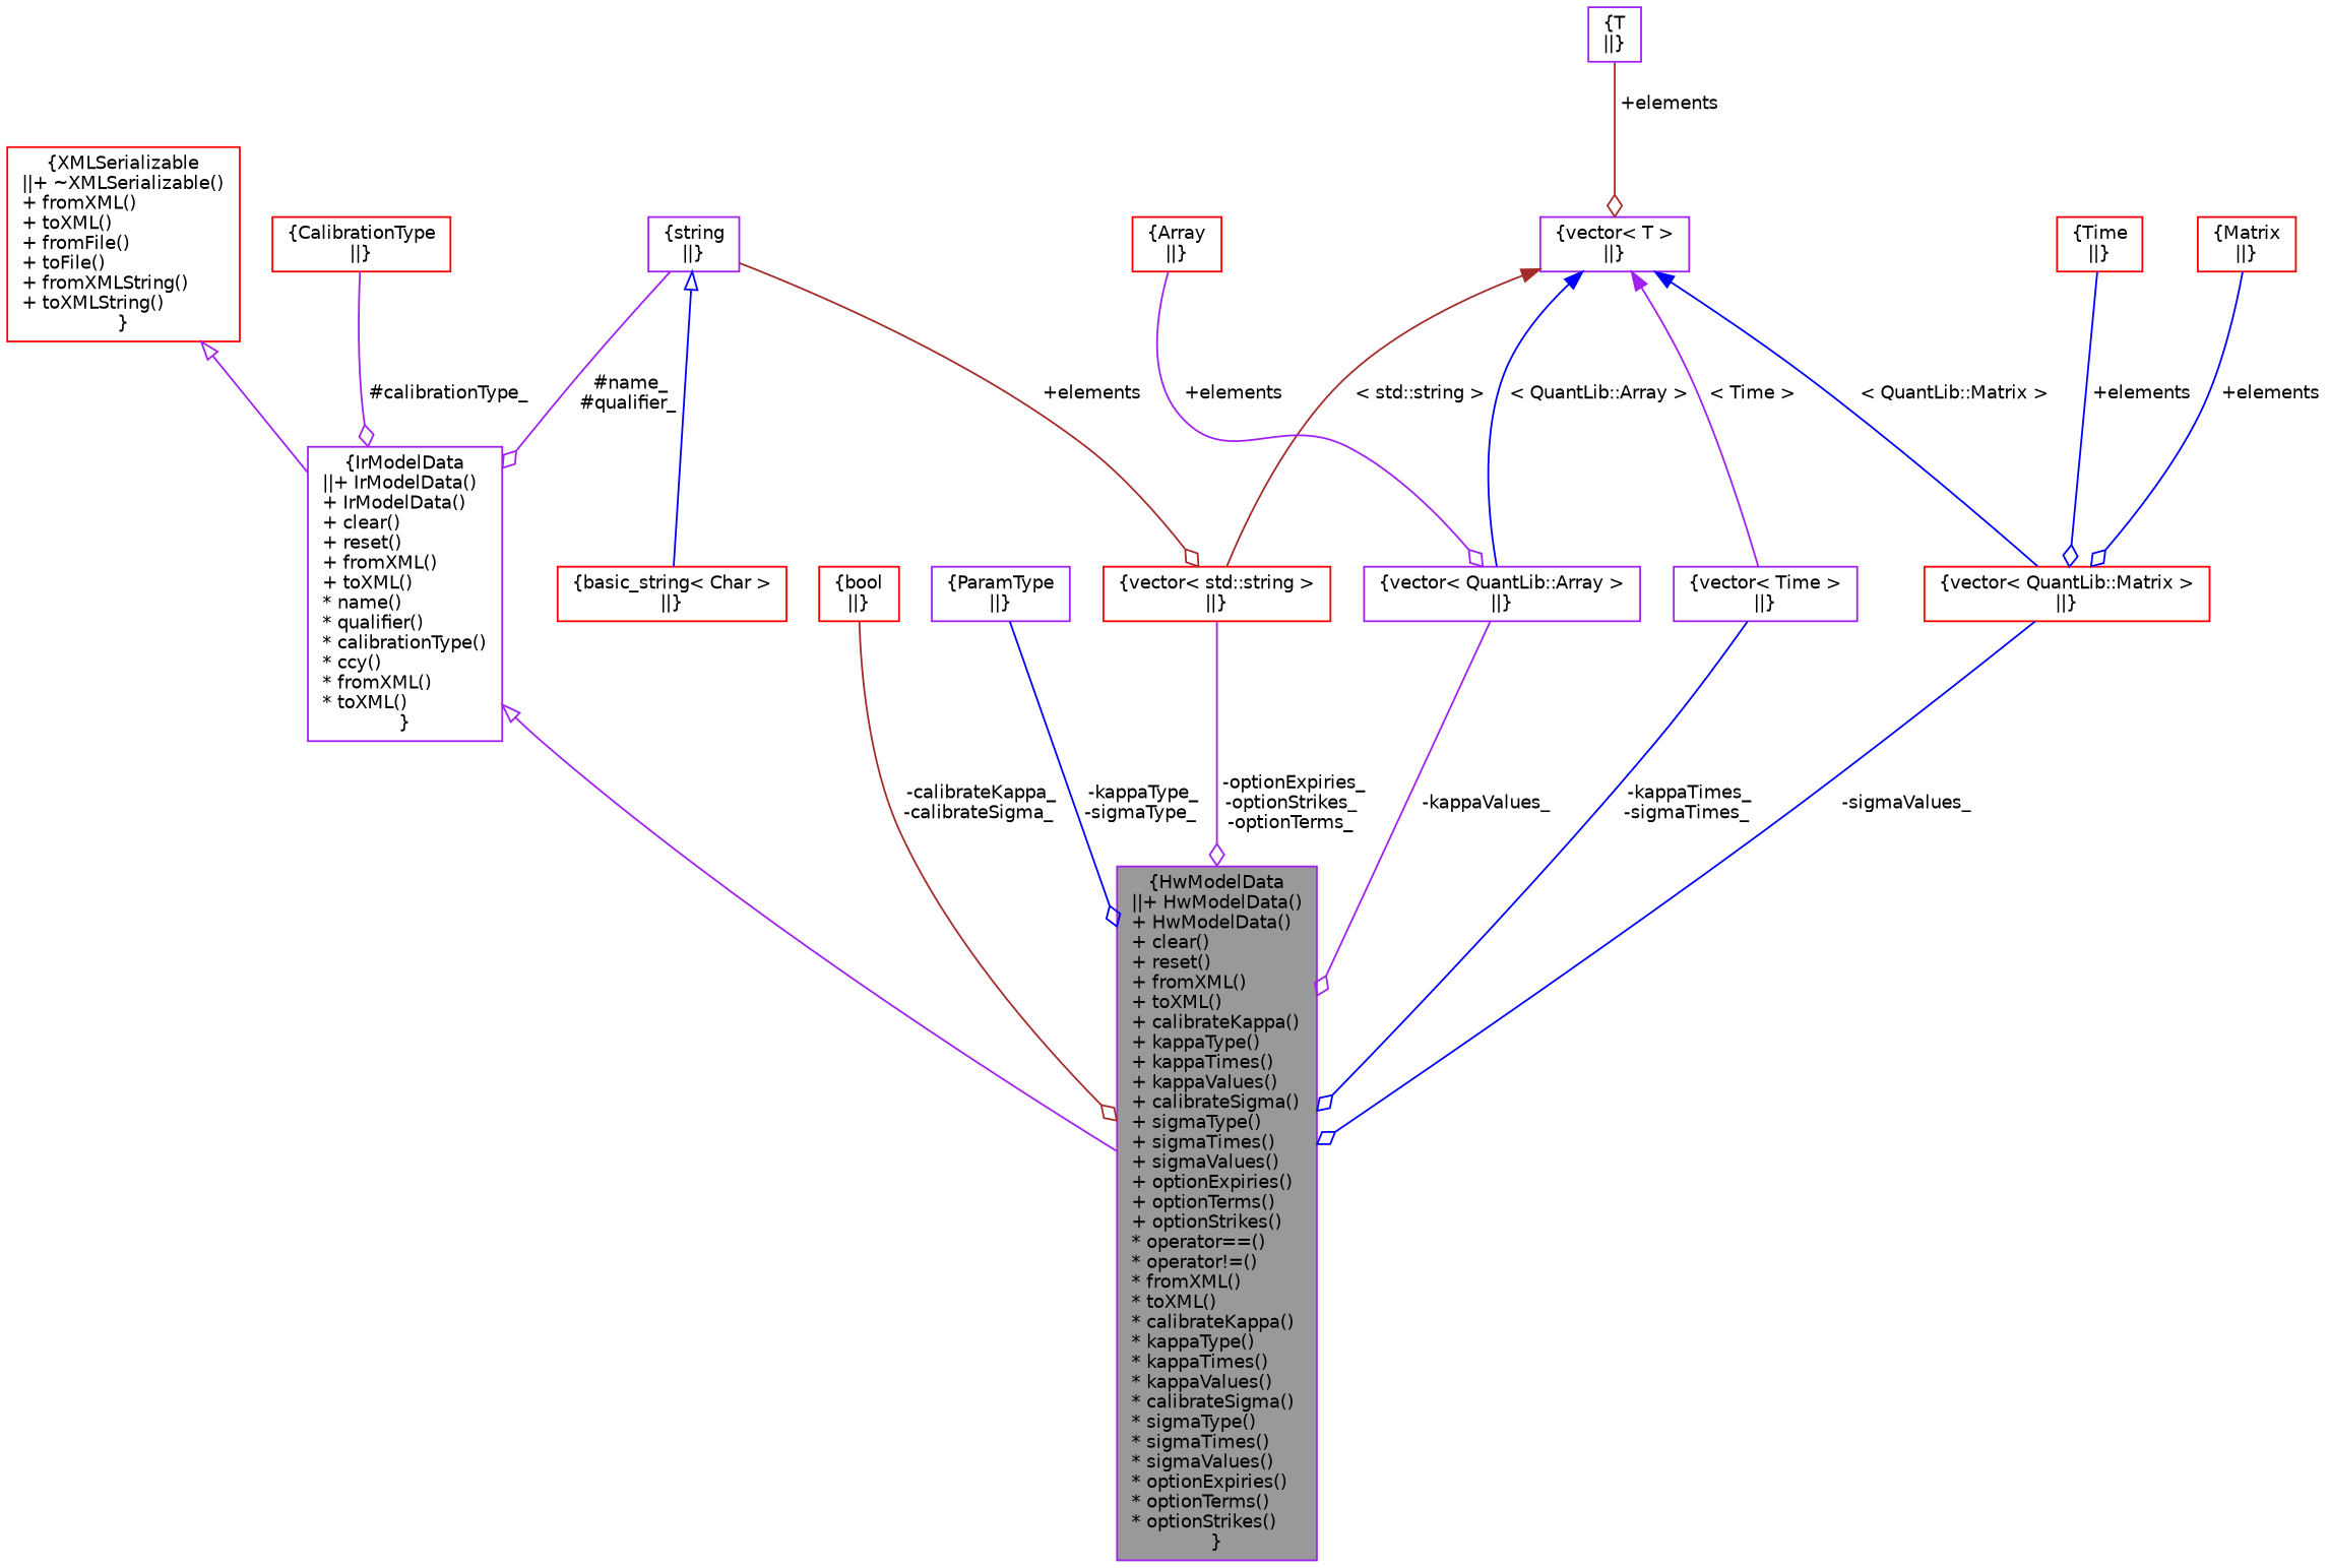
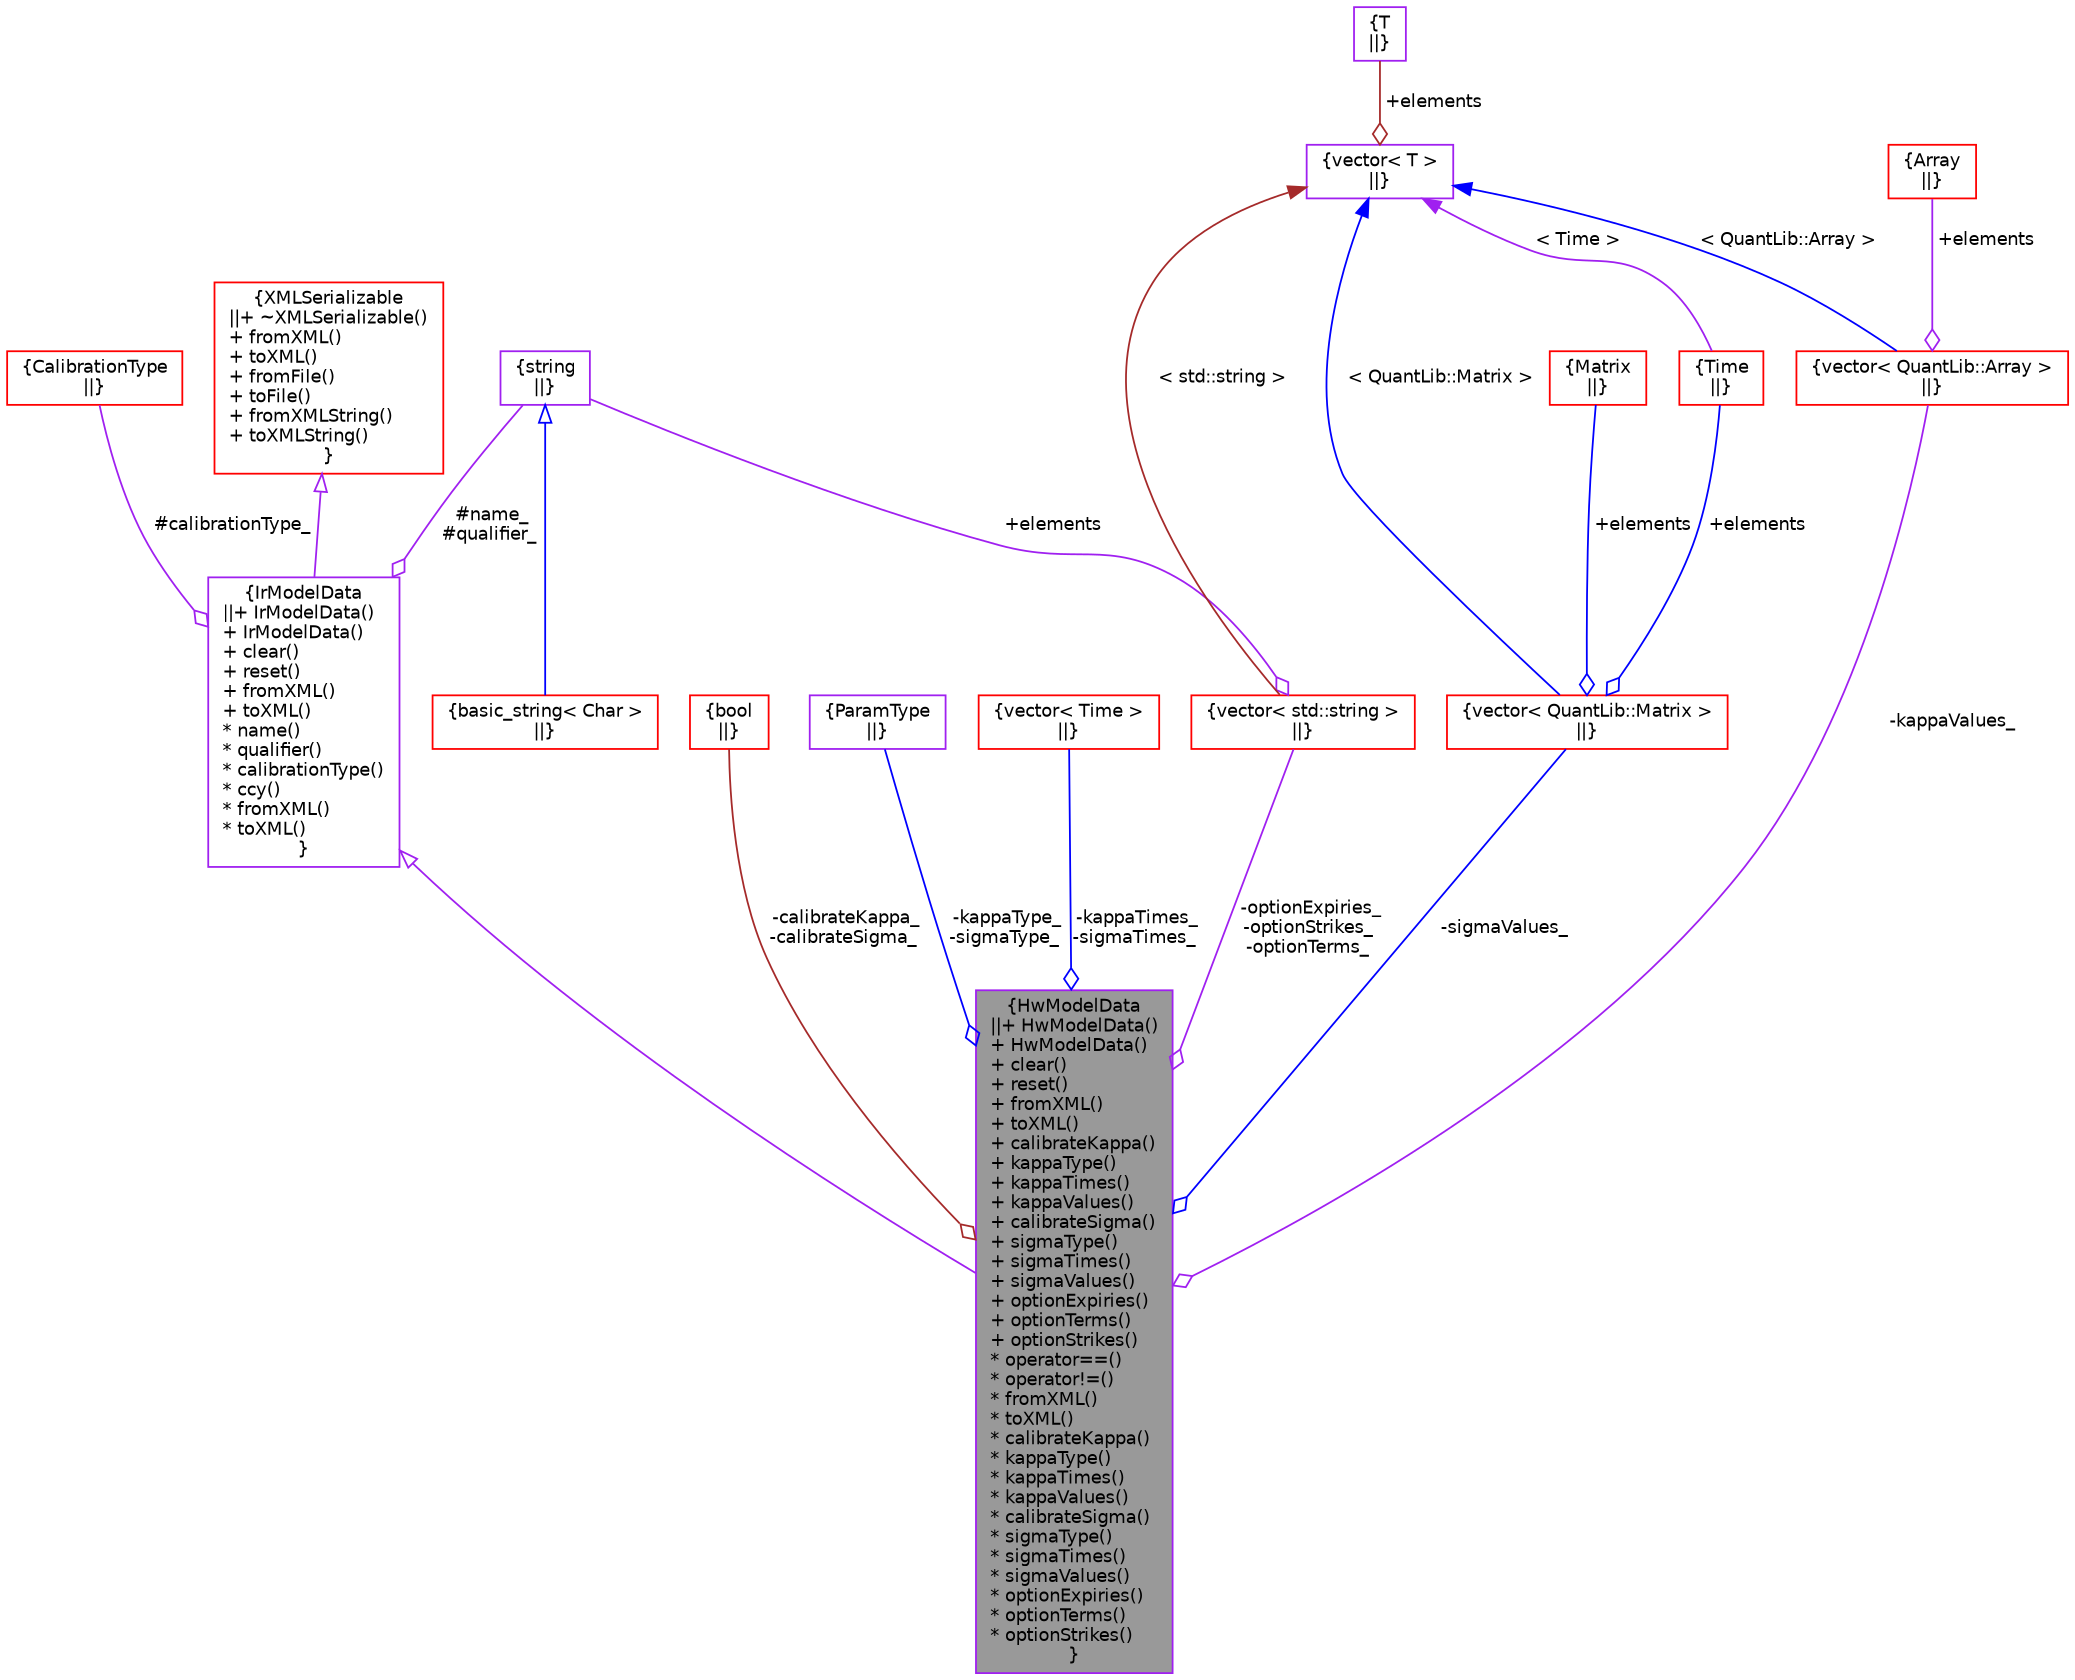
  digraph {
    node [color=red fillcolor=white fontname=Helvetica fontsize=10 shape=box style=filled]
    edge [color=purple fontname=Helvetica fontsize=10 labelfontname=Helvetica labelfontsize=10 style=solid arrowhead=odiamond]
    n1 [color=purple fillcolor=grey60 fontcolor=black height=0.2 label="{HwModelData\n||+ HwModelData()\l+ HwModelData()\l+ clear()\l+ reset()\l+ fromXML()\l+ toXML()\l+ calibrateKappa()\l+ kappaType()\l+ kappaTimes()\l+ kappaValues()\l+ calibrateSigma()\l+ sigmaType()\l+ sigmaTimes()\l+ sigmaValues()\l+ optionExpiries()\l+ optionTerms()\l+ optionStrikes()\l* operator==()\l* operator!=()\l* fromXML()\l* toXML()\l* calibrateKappa()\l* kappaType()\l* kappaTimes()\l* kappaValues()\l* calibrateSigma()\l* sigmaType()\l* sigmaTimes()\l* sigmaValues()\l* optionExpiries()\l* optionTerms()\l* optionStrikes()\l}" width=0.4]
    n2 [color=purple height=0.2 label="{IrModelData\n||+ IrModelData()\l+ IrModelData()\l+ clear()\l+ reset()\l+ fromXML()\l+ toXML()\l* name()\l* qualifier()\l* calibrationType()\l* ccy()\l* fromXML()\l* toXML()\l}" width=0.4]
    n3 [height=0.2 label="{XMLSerializable\n||+ ~XMLSerializable()\l+ fromXML()\l+ toXML()\l+ fromFile()\l+ toFile()\l+ fromXMLString()\l+ toXMLString()\l}" width=0.4]
    n4 [color=purple height=0.2 label="{string\n||}" width=0.4]
    n5 [height=0.2 label="{vector\< std::string \>\n||}" width=0.4]
    n6 [height=0.2 label="{basic_string\< Char \>\n||}" width=0.4]
    n7 [height=0.2 label="{CalibrationType\n||}" width=0.4]
    n8 [height=0.2 label="{bool\n||}" width=0.4]
    n9 [color=purple height=0.2 label="{ParamType\n||}" width=0.4]
-   n10 [color=purple height=0.2 label="{vector\< Time \>\n||}" width=0.4]
+   n10 [height=0.2 label="{vector\< Time \>\n||}" width=0.4]
    n11 [height=0.2 label="{Time\n||}" width=0.4]
    n12 [height=0.2 label="{vector\< QuantLib::Matrix \>\n||}" width=0.4]
    n13 [color=purple height=0.2 label="{vector\< T \>\n||}" width=0.4]
-   n14 [color=purple height=0.2 label="{vector\< QuantLib::Array \>\n||}" width=0.4]
+   n14 [height=0.2 label="{vector\< QuantLib::Array \>\n||}" width=0.4]
    n15 [color=purple height=0.2 label="{T\n||}" width=0.4]
    n16 [height=0.2 label="{Array\n||}" width=0.4]
    n17 [height=0.2 label="{Matrix\n||}" width=0.4]
    n2 -> n1 [arrowtail=onormal dir=back arrowhead=""]
    n3 -> n2 [arrowtail=onormal dir=back arrowhead=""]
    n4 -> n2 [label=" #name_\n#qualifier_"]
-   n4 -> n5 [color=brown label=" +elements"]
+   n4 -> n5 [label=" +elements"]
    n4 -> n6 [arrowtail=onormal color=blue dir=back arrowhead=""]
    n5 -> n1 [label=" -optionExpiries_\n-optionStrikes_\n-optionTerms_"]
    n7 -> n2 [label=" #calibrationType_"]
    n8 -> n1 [color=brown label=" -calibrateKappa_\n-calibrateSigma_"]
    n9 -> n1 [color=blue label=" -kappaType_\n-sigmaType_"]
    n10 -> n1 [color=blue label=" -kappaTimes_\n-sigmaTimes_"]
    n11 -> n12 [color=blue label=" +elements"]
    n12 -> n1 [color=blue label=" -sigmaValues_"]
    n13 -> n5 [color=brown dir=back label=" \< std::string \>" arrowhead=""]
-   n13 -> n10 [dir=back label=" \< Time \>" arrowhead=""]
+   n13 -> n11 [dir=back label=" \< Time \>" arrowhead=""]
    n13 -> n12 [color=blue dir=back label=" \< QuantLib::Matrix \>" arrowhead=""]
    n13 -> n14 [color=blue dir=back label=" \< QuantLib::Array \>" arrowhead=""]
    n14 -> n1 [label=" -kappaValues_"]
    n15 -> n13 [color=brown label=" +elements"]
    n16 -> n14 [label=" +elements"]
    n17 -> n12 [color=blue label=" +elements"]
  }
